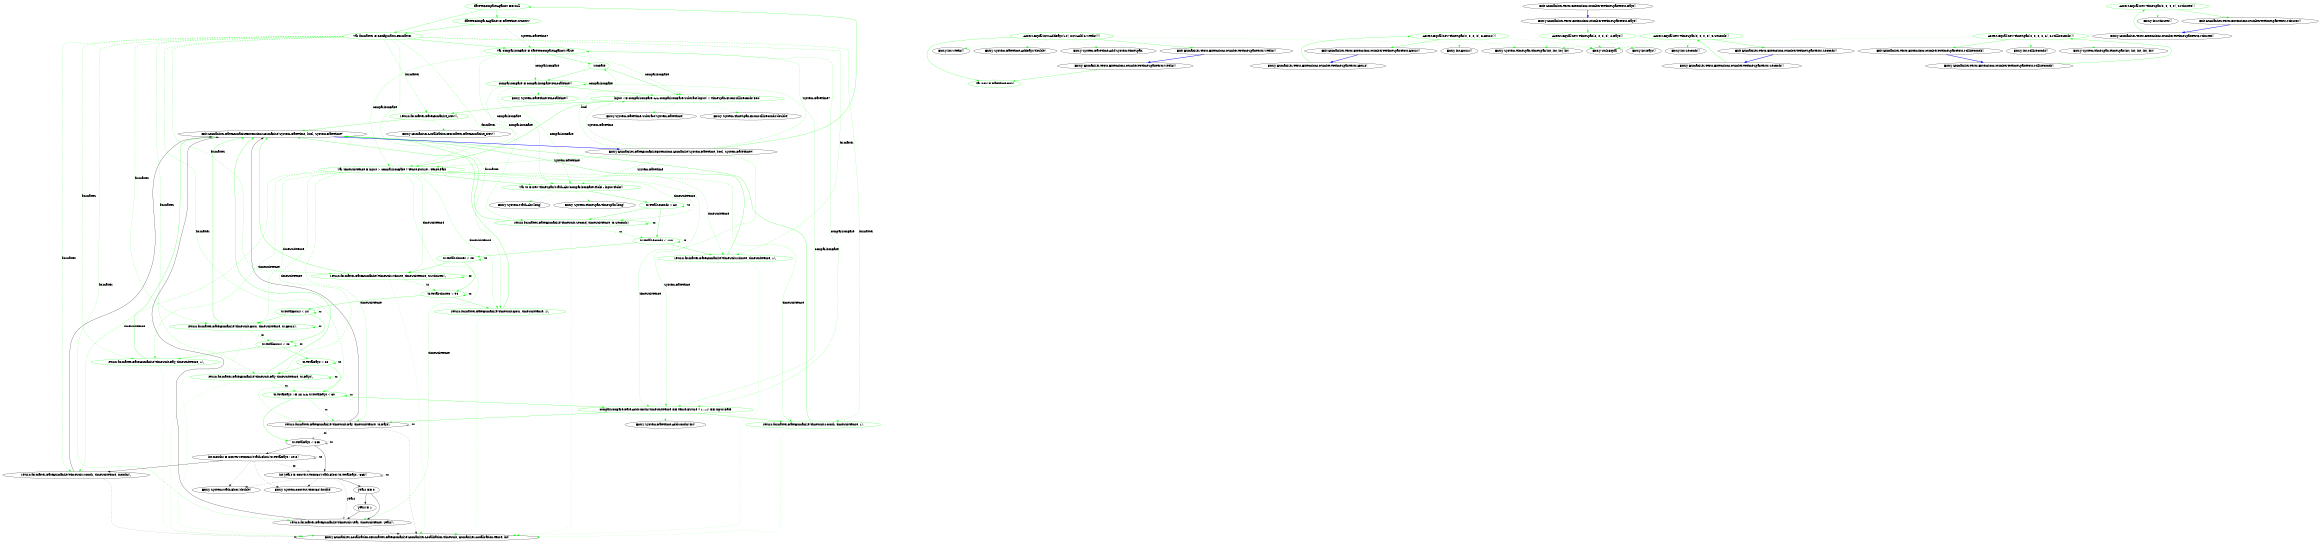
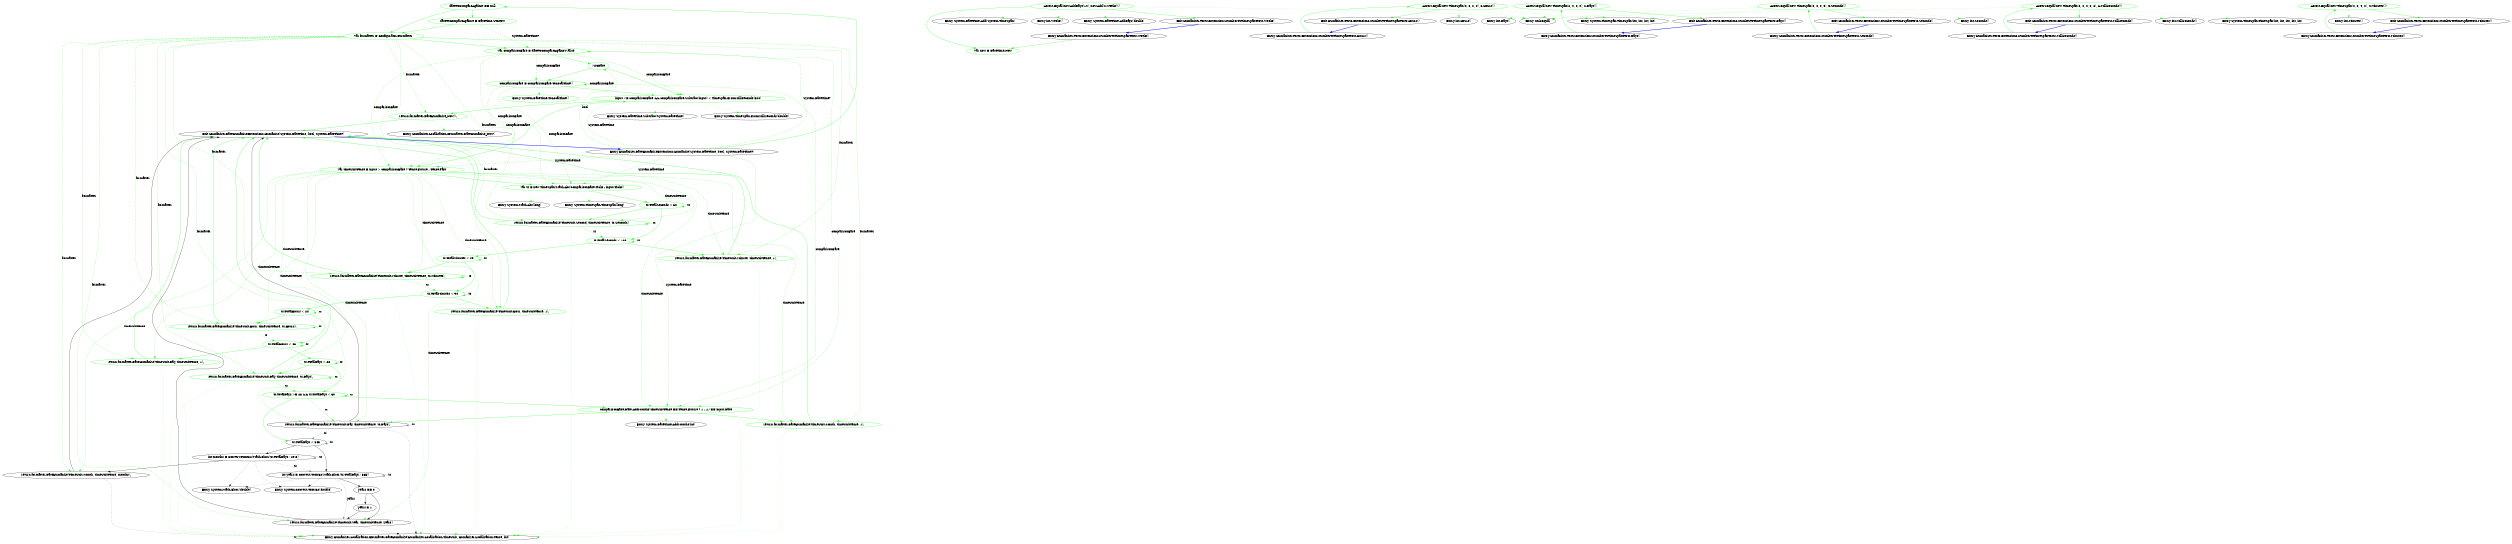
  digraph {
    node [cluster="Humanizer.DateHumanizeExtensions.Humanize(System.DateTime, bool, System.DateTime?)" span="0-0"]
    edge [color=green style=dashed]
    n1 [color=green community=0 label="dateToCompareAgainst == null" span="21-21"]
    n2 [color=green community=0 label="dateToCompareAgainst = DateTime.UtcNow" span="22-22"]
    n3 [color=green community=0 label="var formatter = Configurator.Formatter" span="24-24"]
    n4 [color=green community=0 label="var comparisonBase = dateToCompareAgainst.Value" span="25-25"]
    n5 [color=green community=0 label="return formatter.DateHumanize_Now();" span="31-31"]
    n6 [color=green community=0 label="return formatter.DateHumanize(TimeUnit.Second, timeUnitTense, ts.Seconds);" span="37-37"]
    n7 [color=green community=0 label="return formatter.DateHumanize(TimeUnit.Minute, timeUnitTense, 1);" span="40-40"]
    n8 [color=green community=0 label="return formatter.DateHumanize(TimeUnit.Minute, timeUnitTense, ts.Minutes);" span="43-43"]
    n9 [color=green community=0 label="return formatter.DateHumanize(TimeUnit.Hour, timeUnitTense, 1);" span="46-46"]
    n10 [color=green community=0 label="return formatter.DateHumanize(TimeUnit.Hour, timeUnitTense, ts.Hours);" span="49-49"]
    n11 [color=green community=0 label="return formatter.DateHumanize(TimeUnit.Day, timeUnitTense, 1);" span="52-52"]
    n12 [color=green community=0 label="return formatter.DateHumanize(TimeUnit.Day, timeUnitTense, ts.Days);" span="55-55"]
    n13 [color=green community=0 label="return formatter.DateHumanize(TimeUnit.Month, timeUnitTense, 1);" span="60-60"]
    n14 [label="return formatter.DateHumanize(TimeUnit.Day, timeUnitTense, ts.Days);" span="62-62"]
    n15 [label="return formatter.DateHumanize(TimeUnit.Month, timeUnitTense, months);" span="68-68"]
    n16 [label="return formatter.DateHumanize(TimeUnit.Year, timeUnitTense, years);" span="73-73"]
    n17 [label="Entry Humanizer.DateHumanizeExtensions.Humanize(System.DateTime, bool, System.DateTime?)" span="19-19"]
    n18 [color=green community=0 label="!utcDate" span="27-27"]
    n19 [color=green community=0 label="input <= comparisonBase && comparisonBase.Subtract(input) < TimeSpan.FromMilliseconds(500)" span="30-30"]
    n20 [color=green community=0 label="var timeUnitTense = input > comparisonBase ? Tense.Future : Tense.Past" span="33-33"]
    n21 [color=green community=0 label="var ts = new TimeSpan(Math.Abs(comparisonBase.Ticks - input.Ticks))" span="34-34"]
    n22 [color=green community=0 label="comparisonBase.Date.AddMonths(timeUnitTense == Tense.Future ? 1 : -1) == input.Date" span="59-59"]
    n23 [color=green community=0 label="comparisonBase = comparisonBase.ToLocalTime()" span="28-28"]
    n24 [cluster="System.DateTime.Subtract(System.DateTime)" label="Entry System.DateTime.Subtract(System.DateTime)"]
    n25 [cluster="System.TimeSpan.FromMilliseconds(double)" label="Entry System.TimeSpan.FromMilliseconds(double)"]
    n26 [color=green community=0 label="ts.TotalSeconds < 60" span="36-36"]
    n27 [cluster="System.TimeSpan.TimeSpan(long)" label="Entry System.TimeSpan.TimeSpan(long)"]
    n28 [cluster="System.Math.Abs(long)" label="Entry System.Math.Abs(long)"]
    n29 [cluster="System.DateTime.AddMonths(int)" label="Entry System.DateTime.AddMonths(int)"]
    n30 [label="Exit Humanizer.DateHumanizeExtensions.Humanize(System.DateTime, bool, System.DateTime?)" span="19-19"]
    n31 [cluster="Humanizer.Localisation.IFormatter.DateHumanize_Now()" label="Entry Humanizer.Localisation.IFormatter.DateHumanize_Now()" span="9-9"]
    n32 [cluster="Humanizer.Localisation.IFormatter.DateHumanize(Humanizer.Localisation.TimeUnit, Humanizer.Localisation.Tense, int)" label="Entry Humanizer.Localisation.IFormatter.DateHumanize(Humanizer.Localisation.TimeUnit, Humanizer.Localisation.Tense, int)" span="10-10"]
    n33 [color=green community=0 label="ts.TotalSeconds < 120" span="39-39"]
    n34 [color=green community=0 label="ts.TotalMinutes < 90" span="45-45"]
    n35 [color=green community=0 label="ts.TotalHours < 48" span="51-51"]
    n36 [color=green community=0 label="ts.TotalDays >= 28 && ts.TotalDays < 30" span="57-57"]
    n37 [label="ts.TotalDays < 345" span="65-65"]
    n38 [cluster="System.DateTime.ToLocalTime()" color=green label="Entry System.DateTime.ToLocalTime()"]
    n39 [color=green community=0 label="ts.TotalMinutes < 45" span="42-42"]
    n40 [color=green community=0 label="ts.TotalHours < 24" span="48-48"]
    n41 [color=green community=0 label="ts.TotalDays < 28" span="54-54"]
    n42 [label="int months = Convert.ToInt32(Math.Floor(ts.TotalDays / 29.5))" span="67-67"]
    n43 [label="int years = Convert.ToInt32(Math.Floor(ts.TotalDays / 365))" span="71-71"]
    n44 [cluster="System.Math.Floor(double)" label="Entry System.Math.Floor(double)"]
    n45 [cluster="System.Convert.ToInt32(double)" label="Entry System.Convert.ToInt32(double)"]
    n46 [label="years == 0" span="72-72"]
    n47 [label="years = 1" span="72-72"]
    n48 [cluster="Humanizer.Tests.Extensions.NumberToTimeSpanTests.Weeks()" file="NumberToTimeSpanTests.cs" label="Entry Humanizer.Tests.Extensions.NumberToTimeSpanTests.Weeks()" span="8-8"]
    n49 [cluster="Humanizer.Tests.Extensions.NumberToTimeSpanTests.Weeks()" color=green community=0 file="NumberToTimeSpanTests.cs" label="var now = DateTime.Now" span="10-10"]
    n50 [cluster="Humanizer.Tests.Extensions.NumberToTimeSpanTests.Weeks()" color=green community=0 file="NumberToTimeSpanTests.cs" label="Assert.Equal(now.AddDays(14), now.Add(2.Weeks()))" span="11-11"]
    n51 [cluster="Humanizer.Tests.Extensions.NumberToTimeSpanTests.Weeks()" file="NumberToTimeSpanTests.cs" label="Exit Humanizer.Tests.Extensions.NumberToTimeSpanTests.Weeks()" span="8-8"]
    n52 [cluster="System.DateTime.Add(System.TimeSpan)" file="NumberToTimeSpanTests.cs" label="Entry System.DateTime.Add(System.TimeSpan)"]
    n53 [cluster="Unk.Equal" file="NumberToTimeSpanTests.cs" label="Entry Unk.Equal" span=""]
    n54 [cluster="int.Weeks()" file="NumberToTimeSpanTests.cs" label="Entry int.Weeks()" span="5-5"]
    n55 [cluster="System.DateTime.AddDays(double)" file="NumberToTimeSpanTests.cs" label="Entry System.DateTime.AddDays(double)"]
    n56 [cluster="Humanizer.Tests.Extensions.NumberToTimeSpanTests.Hours()" file="NumberToTimeSpanTests.cs" label="Entry Humanizer.Tests.Extensions.NumberToTimeSpanTests.Hours()" span="21-21"]
    n57 [cluster="Humanizer.Tests.Extensions.NumberToTimeSpanTests.Hours()" color=green community=0 file="NumberToTimeSpanTests.cs" label="Assert.Equal(new TimeSpan(0, 3, 0, 0), 3.Hours())" span="23-23"]
    n58 [cluster="Humanizer.Tests.Extensions.NumberToTimeSpanTests.Hours()" file="NumberToTimeSpanTests.cs" label="Exit Humanizer.Tests.Extensions.NumberToTimeSpanTests.Hours()" span="21-21"]
    n59 [cluster="int.Hours()" file="NumberToTimeSpanTests.cs" label="Entry int.Hours()" span="25-25"]
    n60 [cluster="System.TimeSpan.TimeSpan(int, int, int, int)" file="NumberToTimeSpanTests.cs" label="Entry System.TimeSpan.TimeSpan(int, int, int, int)"]
    n61 [cluster="int.Milliseconds()" file="NumberToTimeSpanTests.cs" label="Entry int.Milliseconds()" span="55-55"]
    n62 [cluster="int.Days()" file="NumberToTimeSpanTests.cs" label="Entry int.Days()" span="15-15"]
    n63 [cluster="Humanizer.Tests.Extensions.NumberToTimeSpanTests.Milliseconds()" file="NumberToTimeSpanTests.cs" label="Entry Humanizer.Tests.Extensions.NumberToTimeSpanTests.Milliseconds()" span="39-39"]
    n64 [cluster="Humanizer.Tests.Extensions.NumberToTimeSpanTests.Milliseconds()" color=green community=0 file="NumberToTimeSpanTests.cs" label="Assert.Equal(new TimeSpan(0, 0, 0, 0, 6), 6.Milliseconds())" span="41-41"]
    n65 [cluster="Humanizer.Tests.Extensions.NumberToTimeSpanTests.Milliseconds()" file="NumberToTimeSpanTests.cs" label="Exit Humanizer.Tests.Extensions.NumberToTimeSpanTests.Milliseconds()" span="39-39"]
    n66 [cluster="System.TimeSpan.TimeSpan(int, int, int, int, int)" file="NumberToTimeSpanTests.cs" label="Entry System.TimeSpan.TimeSpan(int, int, int, int, int)"]
    n67 [cluster="Humanizer.Tests.Extensions.NumberToTimeSpanTests.Days()" file="NumberToTimeSpanTests.cs" label="Entry Humanizer.Tests.Extensions.NumberToTimeSpanTests.Days()" span="15-15"]
    n68 [cluster="Humanizer.Tests.Extensions.NumberToTimeSpanTests.Days()" color=green community=0 file="NumberToTimeSpanTests.cs" label="Assert.Equal(new TimeSpan(2, 0, 0, 0), 2.Days())" span="17-17"]
    n69 [cluster="Humanizer.Tests.Extensions.NumberToTimeSpanTests.Days()" file="NumberToTimeSpanTests.cs" label="Exit Humanizer.Tests.Extensions.NumberToTimeSpanTests.Days()" span="15-15"]
    n70 [cluster="Humanizer.Tests.Extensions.NumberToTimeSpanTests.Seconds()" file="NumberToTimeSpanTests.cs" label="Entry Humanizer.Tests.Extensions.NumberToTimeSpanTests.Seconds()" span="33-33"]
    n71 [cluster="Humanizer.Tests.Extensions.NumberToTimeSpanTests.Seconds()" color=green community=0 file="NumberToTimeSpanTests.cs" label="Assert.Equal(new TimeSpan(0, 0, 0, 5), 5.Seconds())" span="35-35"]
    n72 [cluster="Humanizer.Tests.Extensions.NumberToTimeSpanTests.Seconds()" file="NumberToTimeSpanTests.cs" label="Exit Humanizer.Tests.Extensions.NumberToTimeSpanTests.Seconds()" span="33-33"]
    n73 [cluster="int.Seconds()" file="NumberToTimeSpanTests.cs" label="Entry int.Seconds()" span="45-45"]
    n74 [cluster="int.Minutes()" file="NumberToTimeSpanTests.cs" label="Entry int.Minutes()" span="35-35"]
    n75 [cluster="Humanizer.Tests.Extensions.NumberToTimeSpanTests.Minutes()" file="NumberToTimeSpanTests.cs" label="Entry Humanizer.Tests.Extensions.NumberToTimeSpanTests.Minutes()" span="27-27"]
    n76 [cluster="Humanizer.Tests.Extensions.NumberToTimeSpanTests.Minutes()" color=green community=0 file="NumberToTimeSpanTests.cs" label="Assert.Equal(new TimeSpan(0, 0, 4, 0), 4.Minutes())" span="29-29"]
    n77 [cluster="Humanizer.Tests.Extensions.NumberToTimeSpanTests.Minutes()" file="NumberToTimeSpanTests.cs" label="Exit Humanizer.Tests.Extensions.NumberToTimeSpanTests.Minutes()" span="27-27"]
    n1 -> n2 [style=solid]
    n1 -> n3 [style=solid]
    n2 -> n3 [style=solid]
    n2 -> n4 [label="System.DateTime?"]
    n3 -> n4 [style=solid]
    n3 -> n5 [label=formatter]
    n3 -> n6 [label=formatter]
    n3 -> n7 [label=formatter]
    n3 -> n8 [label=formatter]
    n3 -> n9 [label=formatter]
    n3 -> n10 [label=formatter]
    n3 -> n11 [label=formatter]
    n3 -> n12 [label=formatter]
    n3 -> n13 [label=formatter]
    n3 -> n14 [label=formatter]
    n3 -> n15 [label=formatter]
    n3 -> n16 [label=formatter]
    n4 -> n18 [style=solid]
    n4 -> n19 [label=comparisonBase]
    n4 -> n20 [label=comparisonBase]
    n4 -> n21 [label=comparisonBase]
    n4 -> n22 [label=comparisonBase]
    n4 -> n23 [label=comparisonBase]
    n5 -> n30 [style=solid]
    n5 -> n31 [style=dotted]
    n6 -> n6 [label=ts]
    n6 -> n30 [style=solid]
    n6 -> n32 [style=dotted]
    n6 -> n33 [label=ts]
    n7 -> n30 [style=solid]
    n7 -> n32 [style=dotted]
    n8 -> n8 [label=ts]
    n8 -> n30 [style=solid]
    n8 -> n32 [style=dotted]
    n8 -> n34 [label=ts]
    n9 -> n30 [style=solid]
    n9 -> n32 [style=dotted]
    n10 -> n10 [label=ts]
    n10 -> n30 [style=solid]
    n10 -> n32 [style=dotted]
    n10 -> n35 [label=ts]
    n11 -> n30 [style=solid]
    n11 -> n32 [style=dotted]
    n12 -> n12 [label=ts]
    n12 -> n30 [style=solid]
    n12 -> n32 [style=dotted]
    n12 -> n36 [label=ts]
    n13 -> n30 [style=solid]
    n13 -> n32 [style=dotted]
    n14 -> n14 [color=darkseagreen4 label=ts]
    n14 -> n30 [style=solid color=""]
    n14 -> n32 [style=dotted color=""]
    n14 -> n37 [color=darkseagreen4 label=ts]
    n15 -> n30 [style=solid color=""]
    n15 -> n32 [style=dotted color=""]
    n16 -> n30 [style=solid color=""]
    n16 -> n32 [style=dotted color=""]
    n17 -> n1 [style=solid]
    n17 -> n4 [label="System.DateTime?"]
    n17 -> n18 [label=bool]
    n17 -> n19 [label="System.DateTime"]
    n17 -> n20 [label="System.DateTime"]
    n17 -> n21 [label="System.DateTime"]
    n17 -> n22 [label="System.DateTime"]
    n18 -> n19 [style=solid]
    n18 -> n23 [style=solid]
    n19 -> n5 [style=solid]
    n19 -> n20 [style=solid]
    n19 -> n24 [style=dotted]
    n19 -> n25 [style=dotted]
    n20 -> n6 [label=timeUnitTense]
    n20 -> n7 [label=timeUnitTense]
    n20 -> n8 [label=timeUnitTense]
    n20 -> n9 [label=timeUnitTense]
    n20 -> n10 [label=timeUnitTense]
    n20 -> n11 [label=timeUnitTense]
    n20 -> n12 [label=timeUnitTense]
    n20 -> n13 [label=timeUnitTense]
    n20 -> n14 [label=timeUnitTense]
    n20 -> n15 [label=timeUnitTense]
    n20 -> n16 [label=timeUnitTense]
    n20 -> n21 [style=solid]
    n20 -> n22 [label=timeUnitTense]
    n21 -> n26 [style=solid]
    n21 -> n27 [style=dotted]
    n21 -> n28 [style=dotted]
    n22 -> n13 [style=solid]
    n22 -> n14 [style=solid]
    n22 -> n29 [style=dotted]
    n23 -> n19 [style=solid]
    n23 -> n20 [label=comparisonBase]
    n23 -> n21 [label=comparisonBase]
    n23 -> n22 [label=comparisonBase]
    n23 -> n23 [label=comparisonBase]
    n23 -> n38 [style=dotted]
    n26 -> n6 [style=solid]
    n26 -> n26 [label=ts]
    n26 -> n33 [style=solid]
    n30 -> n17 [color=blue style=bold]
    n33 -> n7 [style=solid]
    n33 -> n33 [label=ts]
    n33 -> n39 [style=solid]
    n34 -> n9 [style=solid]
    n34 -> n34 [label=ts]
    n34 -> n40 [style=solid]
    n35 -> n11 [style=solid]
    n35 -> n35 [label=ts]
    n35 -> n41 [style=solid]
    n36 -> n14 [label=ts]
    n36 -> n22 [style=solid]
    n36 -> n36 [label=ts]
    n36 -> n37 [style=solid]
    n37 -> n37 [color=darkseagreen4 label=ts]
    n37 -> n42 [style=solid color=""]
    n37 -> n43 [style=solid color=""]
    n39 -> n8 [style=solid]
    n39 -> n34 [style=solid]
    n39 -> n39 [label=ts]
    n40 -> n10 [style=solid]
    n40 -> n35 [style=solid]
    n40 -> n40 [label=ts]
    n41 -> n12 [style=solid]
    n41 -> n36 [style=solid]
    n41 -> n41 [label=ts]
    n42 -> n15 [style=solid color=""]
    n42 -> n42 [color=darkseagreen4 label=ts]
    n42 -> n43 [color=darkseagreen4 label=ts]
    n42 -> n44 [style=dotted color=""]
    n42 -> n45 [style=dotted color=""]
    n43 -> n16 [color=darkseagreen4 label=years]
    n43 -> n43 [color=darkseagreen4 label=ts]
    n43 -> n44 [style=dotted color=""]
    n43 -> n45 [style=dotted color=""]
    n43 -> n46 [style=solid color=""]
    n46 -> n16 [style=solid color=""]
    n46 -> n47 [style=solid color=""]
    n47 -> n16 [style=solid color=""]
    n48 -> n49 [style=solid]
    n50 -> n49 [style=solid]
    n50 -> n51 [style=solid]
    n50 -> n52 [style=dotted]
    n50 -> n53 [style=dotted]
    n50 -> n54 [style=dotted]
    n50 -> n55 [style=dotted]
    n51 -> n48 [color=blue style=bold]
    n56 -> n57 [style=solid]
    n57 -> n53 [style=dotted]
    n57 -> n58 [style=solid]
    n57 -> n59 [style=dotted]
    n57 -> n60 [style=dotted]
    n58 -> n56 [color=blue style=bold]
    n63 -> n64 [style=solid]
    n64 -> n53 [style=dotted]
    n64 -> n61 [style=dotted]
    n64 -> n65 [style=solid]
    n64 -> n66 [style=dotted]
    n65 -> n63 [color=blue style=bold]
    n67 -> n68 [style=solid]
    n68 -> n53 [style=dotted]
    n68 -> n60 [style=dotted]
    n68 -> n62 [style=dotted]
+   n68 -> n69 [style=solid]
    n69 -> n67 [color=blue style=bold]
    n70 -> n71 [style=solid]
    n71 -> n53 [style=dotted]
    n71 -> n60 [style=dotted]
    n71 -> n72 [style=solid]
    n71 -> n73 [style=dotted]
    n72 -> n70 [color=blue style=bold]
    n75 -> n76 [style=solid]
    n76 -> n74 [style=dotted]
    n76 -> n77 [style=solid]
    n77 -> n75 [color=blue style=bold]
  }
